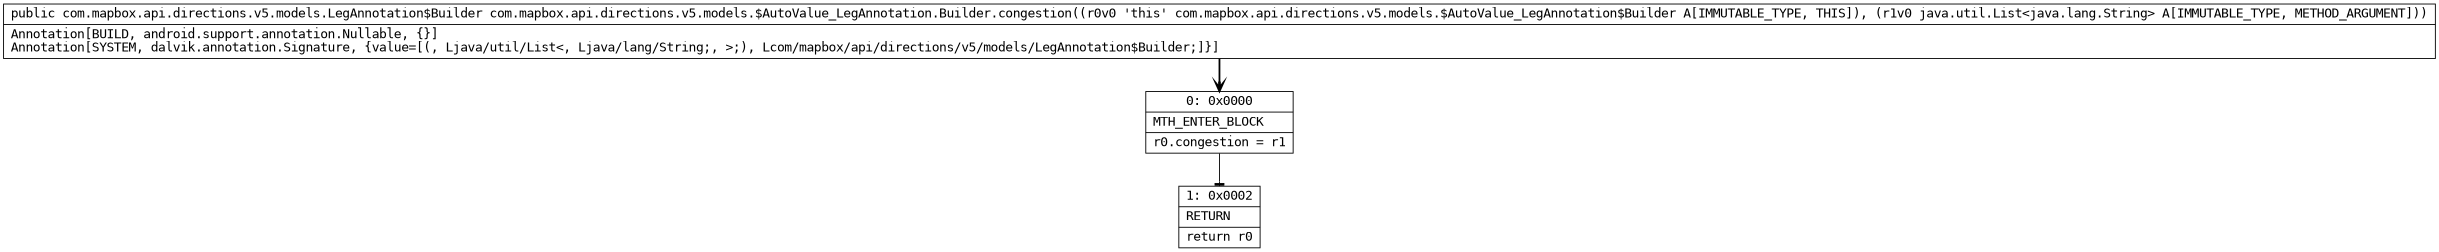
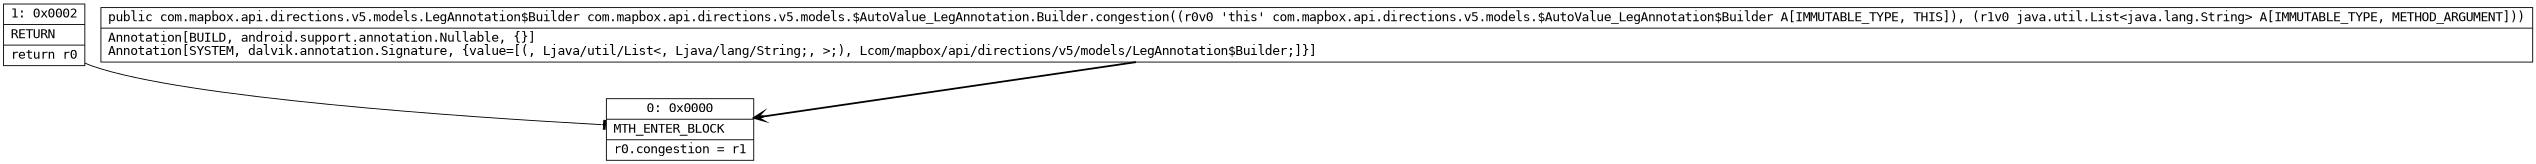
  digraph {
    fontname="DejaVu Sans Mono"
    node [shape=record fontname="DejaVu Sans Mono"]
    edge [fontname="DejaVu Sans Mono"]
    n1 [label="{0\:\ 0x0000|MTH_ENTER_BLOCK\l|r0.congestion = r1\l}"]
    n2 [label="{1\:\ 0x0002|RETURN\l|return r0\l}"]
    n3 [label="{public com.mapbox.api.directions.v5.models.LegAnnotation$Builder com.mapbox.api.directions.v5.models.$AutoValue_LegAnnotation.Builder.congestion((r0v0 'this' com.mapbox.api.directions.v5.models.$AutoValue_LegAnnotation$Builder A[IMMUTABLE_TYPE, THIS]), (r1v0 java.util.List\<java.lang.String\> A[IMMUTABLE_TYPE, METHOD_ARGUMENT]))  | Annotation[BUILD, android.support.annotation.Nullable, \{\}]\lAnnotation[SYSTEM, dalvik.annotation.Signature, \{value=[(, Ljava\/util\/List\<, Ljava\/lang\/String;, \>;), Lcom\/mapbox\/api\/directions\/v5\/models\/LegAnnotation$Builder;]\}]\l}"]
-   n1 -> n2 [style=solid arrowhead=tee]
+   n2 -> n1 [style=solid arrowhead=tee]
    n3 -> n1 [style=bold arrowhead=vee]
  }
